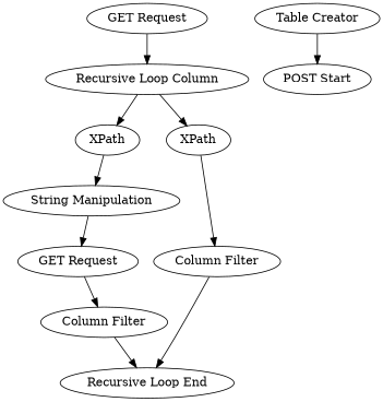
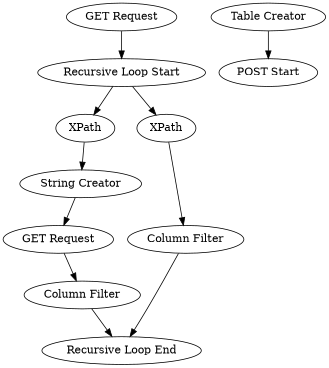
  digraph {
    rankdir=TB
    n1 [label="Column Filter"]
    n2 [label="Recursive Loop End"]
-   n3 [label="Recursive Loop Column"]
+   n3 [label="Recursive Loop Start"]
    n4 [label=XPath]
    n5 [label=XPath]
-   n6 [label="String Manipulation"]
+   n6 [label="String Creator"]
    n7 [label="GET Request"]
    n8 [label="Column Filter"]
    n9 [label="GET Request"]
    n10 [label="Table Creator"]
    n11 [label="POST Start"]
    n1 -> n2
    n3 -> n4
    n3 -> n5
    n4 -> n6
    n5 -> n1
    n6 -> n7
    n7 -> n8
    n8 -> n2
    n9 -> n3
    n10 -> n11
  }
